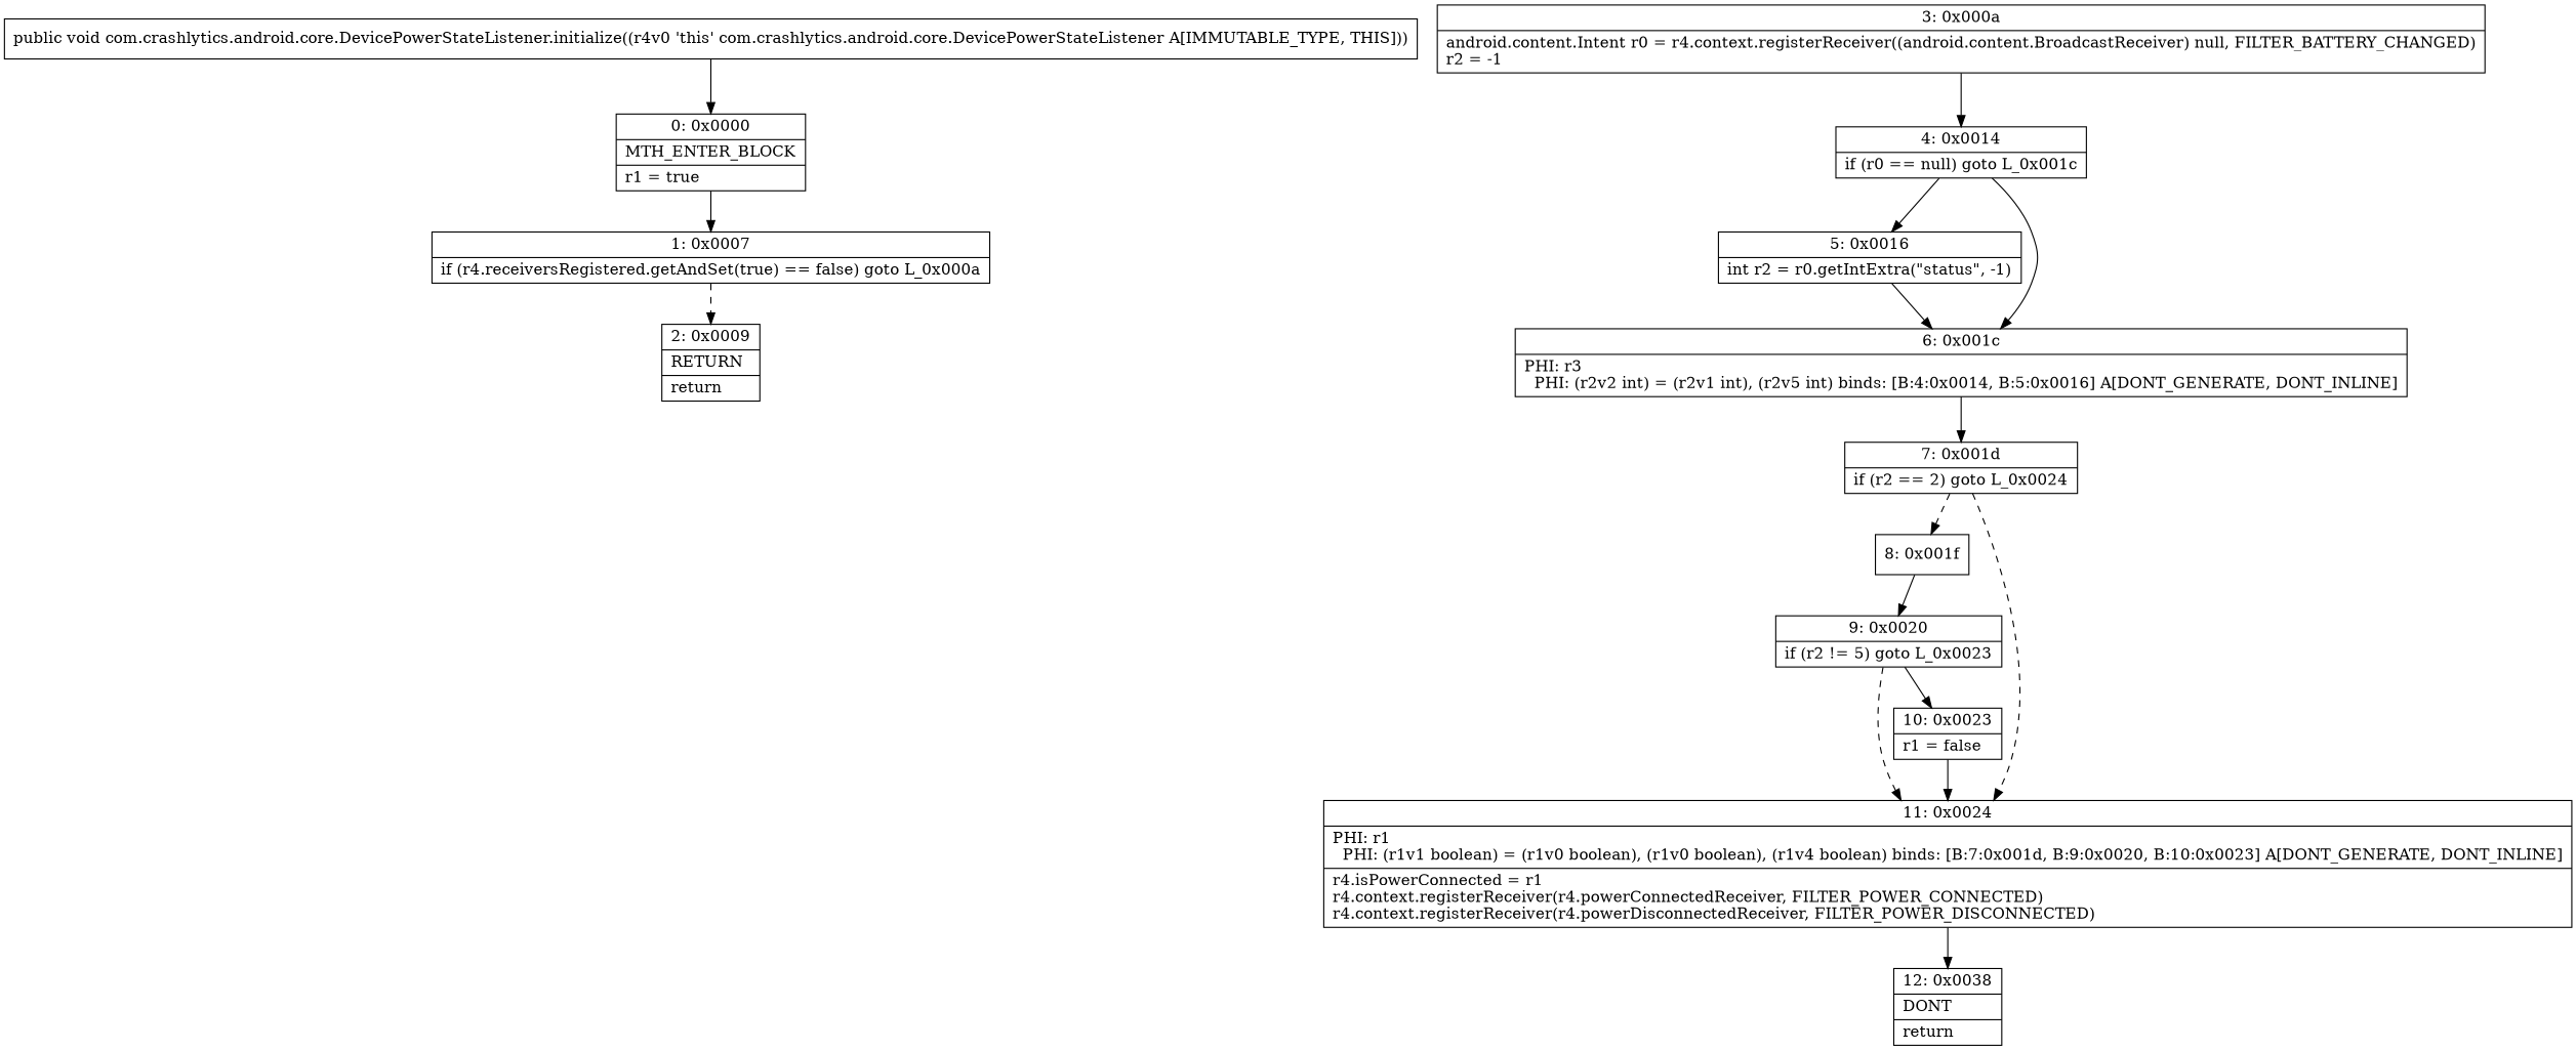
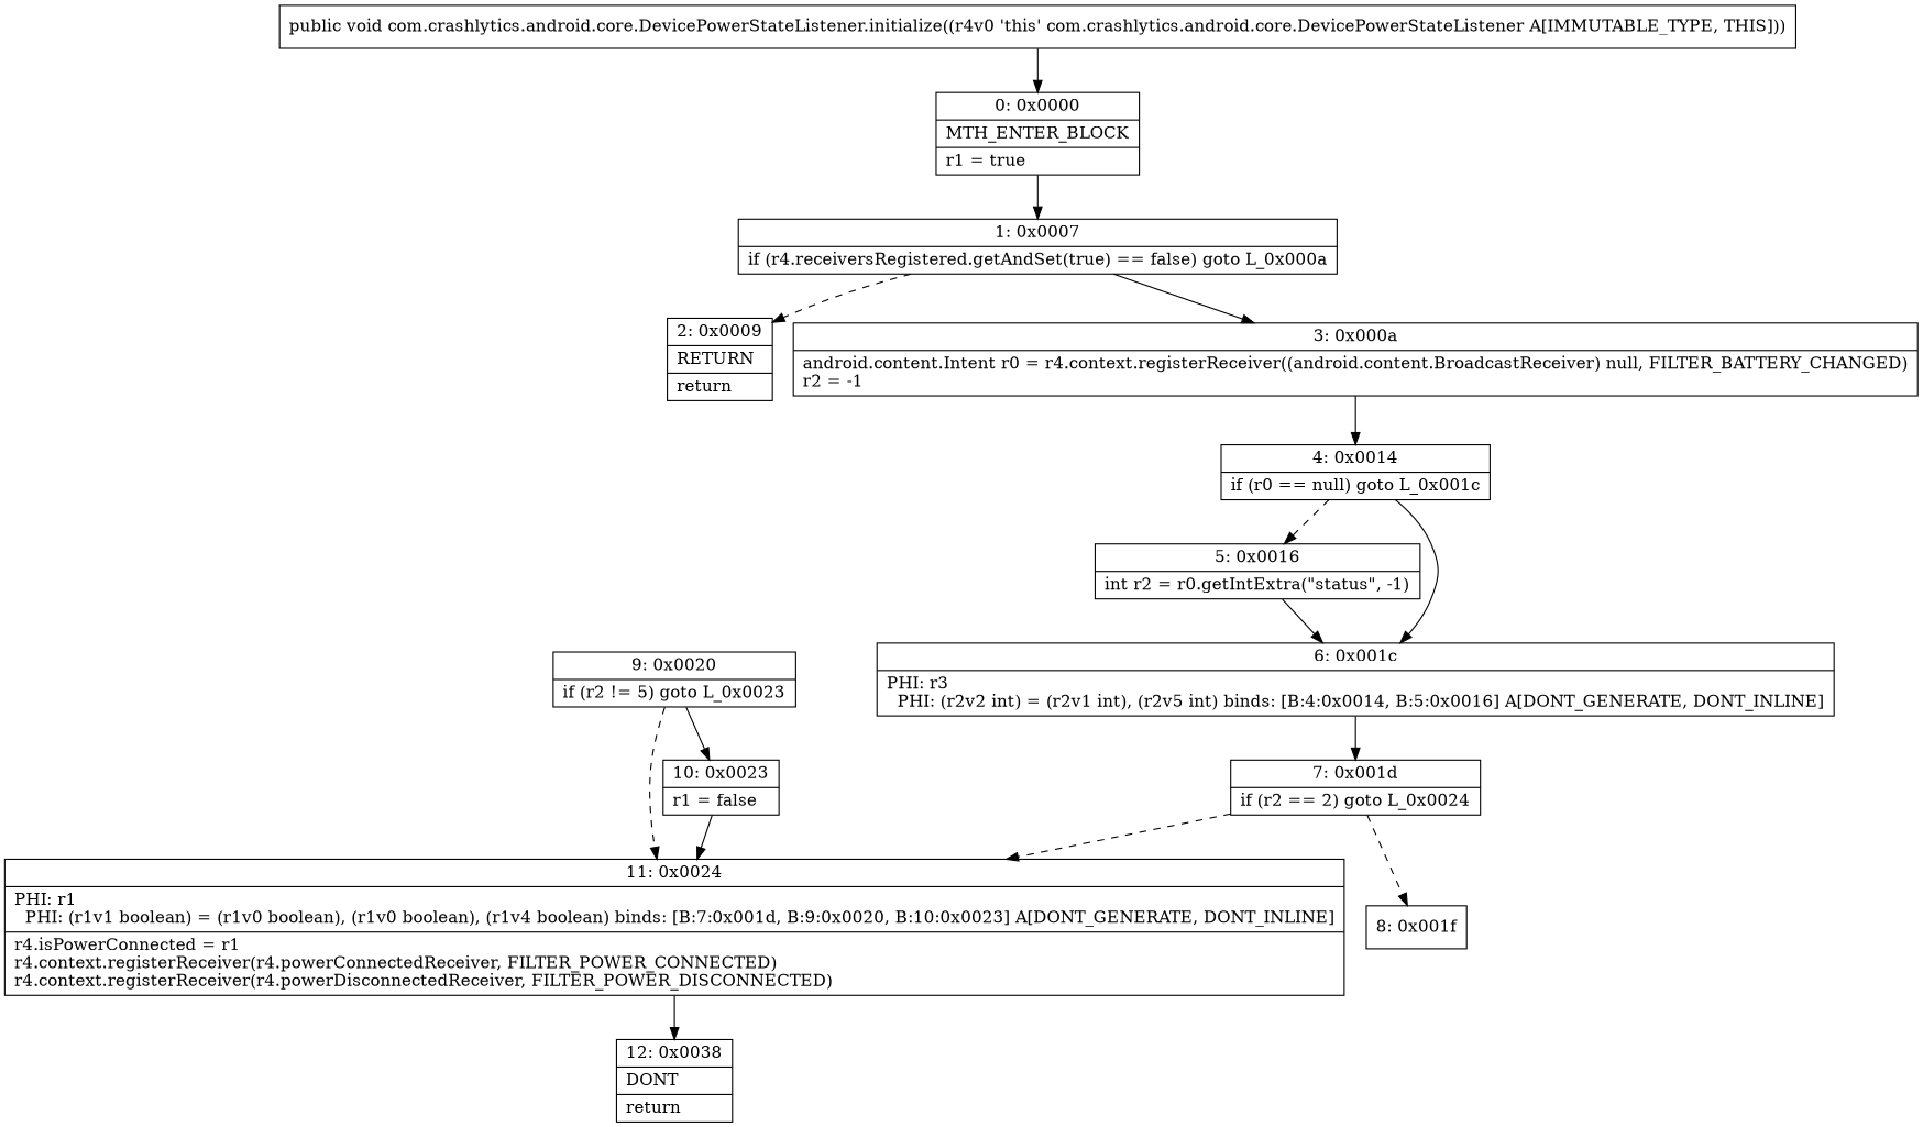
  digraph {
    node [shape=record]
    n1 [label="{0\:\ 0x0000|MTH_ENTER_BLOCK\l|r1 = true\l}"]
    n2 [label="{1\:\ 0x0007|if (r4.receiversRegistered.getAndSet(true) == false) goto L_0x000a\l}"]
    n3 [label="{2\:\ 0x0009|RETURN\l|return\l}"]
    n4 [label="{3\:\ 0x000a|android.content.Intent r0 = r4.context.registerReceiver((android.content.BroadcastReceiver) null, FILTER_BATTERY_CHANGED)\lr2 = \-1\l}"]
    n5 [label="{4\:\ 0x0014|if (r0 == null) goto L_0x001c\l}"]
    n6 [label="{5\:\ 0x0016|int r2 = r0.getIntExtra(\"status\", \-1)\l}"]
    n7 [label="{6\:\ 0x001c|PHI: r3 \l  PHI: (r2v2 int) = (r2v1 int), (r2v5 int) binds: [B:4:0x0014, B:5:0x0016] A[DONT_GENERATE, DONT_INLINE]\l}"]
    n8 [label="{7\:\ 0x001d|if (r2 == 2) goto L_0x0024\l}"]
    n9 [label="{8\:\ 0x001f}"]
    n10 [label="{11\:\ 0x0024|PHI: r1 \l  PHI: (r1v1 boolean) = (r1v0 boolean), (r1v0 boolean), (r1v4 boolean) binds: [B:7:0x001d, B:9:0x0020, B:10:0x0023] A[DONT_GENERATE, DONT_INLINE]\l|r4.isPowerConnected = r1\lr4.context.registerReceiver(r4.powerConnectedReceiver, FILTER_POWER_CONNECTED)\lr4.context.registerReceiver(r4.powerDisconnectedReceiver, FILTER_POWER_DISCONNECTED)\l}"]
    n11 [label="{9\:\ 0x0020|if (r2 != 5) goto L_0x0023\l}"]
    n12 [label="{12\:\ 0x0038|DONT\l|return\l}"]
    n13 [label="{10\:\ 0x0023|r1 = false\l}"]
    n14 [label="{public void com.crashlytics.android.core.DevicePowerStateListener.initialize((r4v0 'this' com.crashlytics.android.core.DevicePowerStateListener A[IMMUTABLE_TYPE, THIS])) }"]
    n1 -> n2
    n2 -> n3 [style=dashed]
+   n2 -> n4
    n4 -> n5
-   n5 -> n6 [style=solid]
+   n5 -> n6 [style=dashed]
    n5 -> n7
    n6 -> n7
    n7 -> n8
    n8 -> n9 [style=dashed]
    n8 -> n10 [style=dashed]
-   n9 -> n11
    n10 -> n12
    n11 -> n10 [style=dashed]
    n11 -> n13
    n13 -> n10
    n14 -> n1
  }
